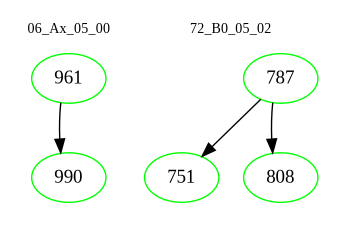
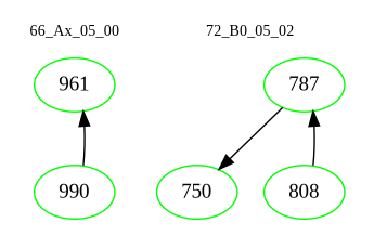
  digraph {
    fontname="Liberation Serif"
    node [color=green fontname="Liberation Serif"]
    edge [color=black fontname="Liberation Serif"]
    n1 [label=961]
    n2 [label=990]
    n3 [label=787]
-   n4 [label=751]
+   n4 [label=750]
    n5 [label=808]
    subgraph cluster_1 {
      color=white
      fontsize=10
-     label="06_Ax_05_00"
+     label="66_Ax_05_00"
      n1
      n2
    }
    subgraph cluster_2 {
      color=white
      fontsize=10
      label="72_B0_05_02"
      n3
      n4
      n5
    }
-   n1 -> n2
+   n2 -> n1
    n3 -> n4
-   n3 -> n5
+   n5 -> n3
  }
